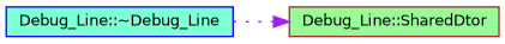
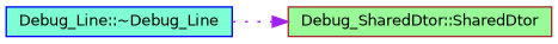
  digraph {
    rankdir=LR
    node [fontname=Helvetica fontsize=10 shape=record style=filled]
    n1 [color=blue fillcolor=aquamarine fontcolor=black height=0.2 label="Debug_Line::~Debug_Line" width=0.4]
-   n2 [color=brown fillcolor=palegreen height=0.2 label="Debug_Line::SharedDtor" width=0.4]
+   n2 [color=brown fillcolor=palegreen height=0.2 label="Debug_SharedDtor::SharedDtor" width=0.4]
    n1 -> n2 [color=purple fontname=Helvetica fontsize=10 labelfontname=Helvetica labelfontsize=10 style=dotted]
  }
